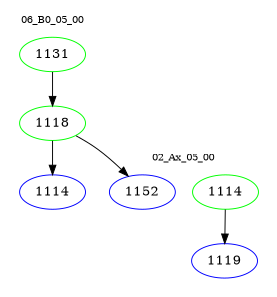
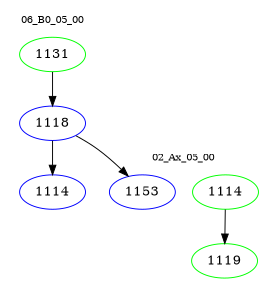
  digraph {
    node [color=blue]
    edge [color=black]
    n1 [color=green label=1114]
-   n2 [label=1119]
-   n3 [label=1152]
+   n2 [color=green label=1119]
+   n3 [label=1153]
    n4 [color=green label=1131]
-   n5 [color=green label=1118]
+   n5 [label=1118]
    n6 [label=1114]
    subgraph cluster_1 {
      color=white
      fontsize=10
      label="02_Ax_05_00"
      n1
      n2
      n3
    }
    subgraph cluster_2 {
      color=white
      fontsize=10
      label="06_B0_05_00"
      n4
      n5
      n6
    }
    n1 -> n2
    n4 -> n5
    n5 -> n3
    n5 -> n6
  }
